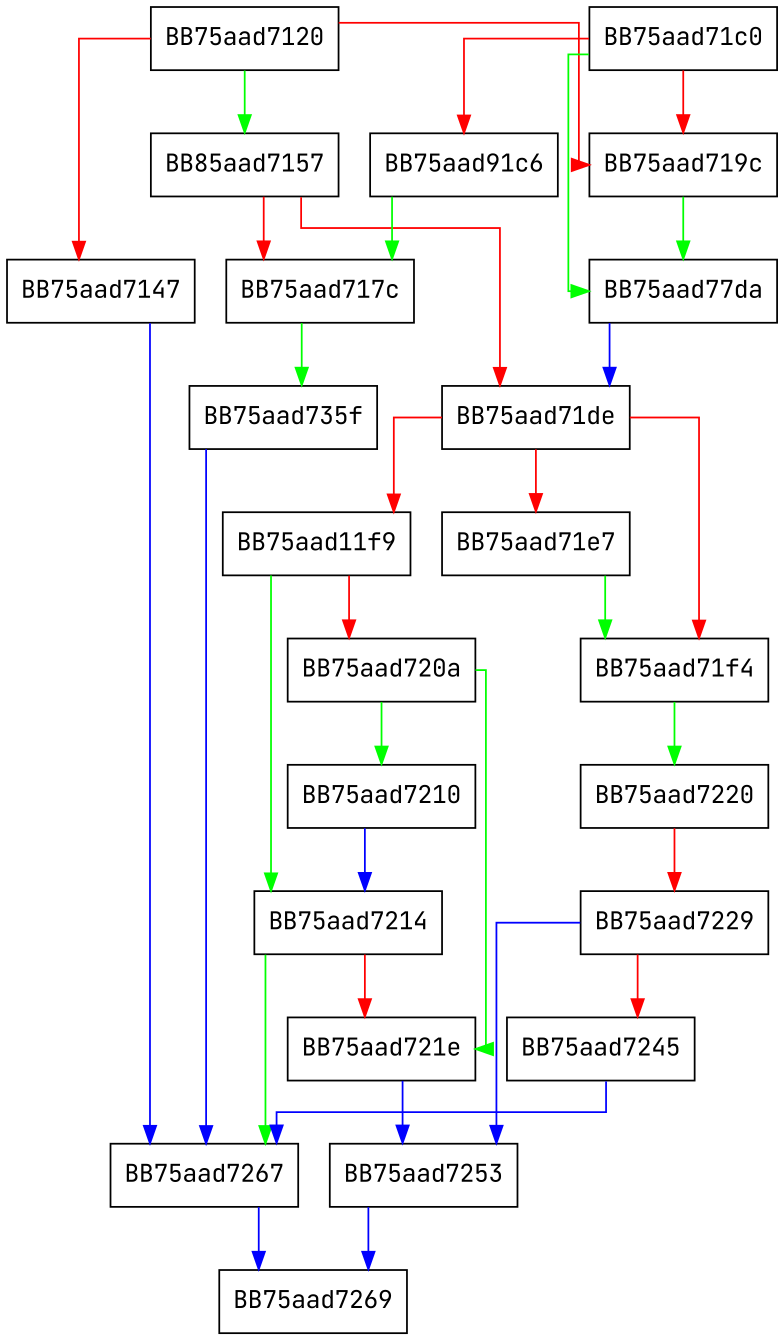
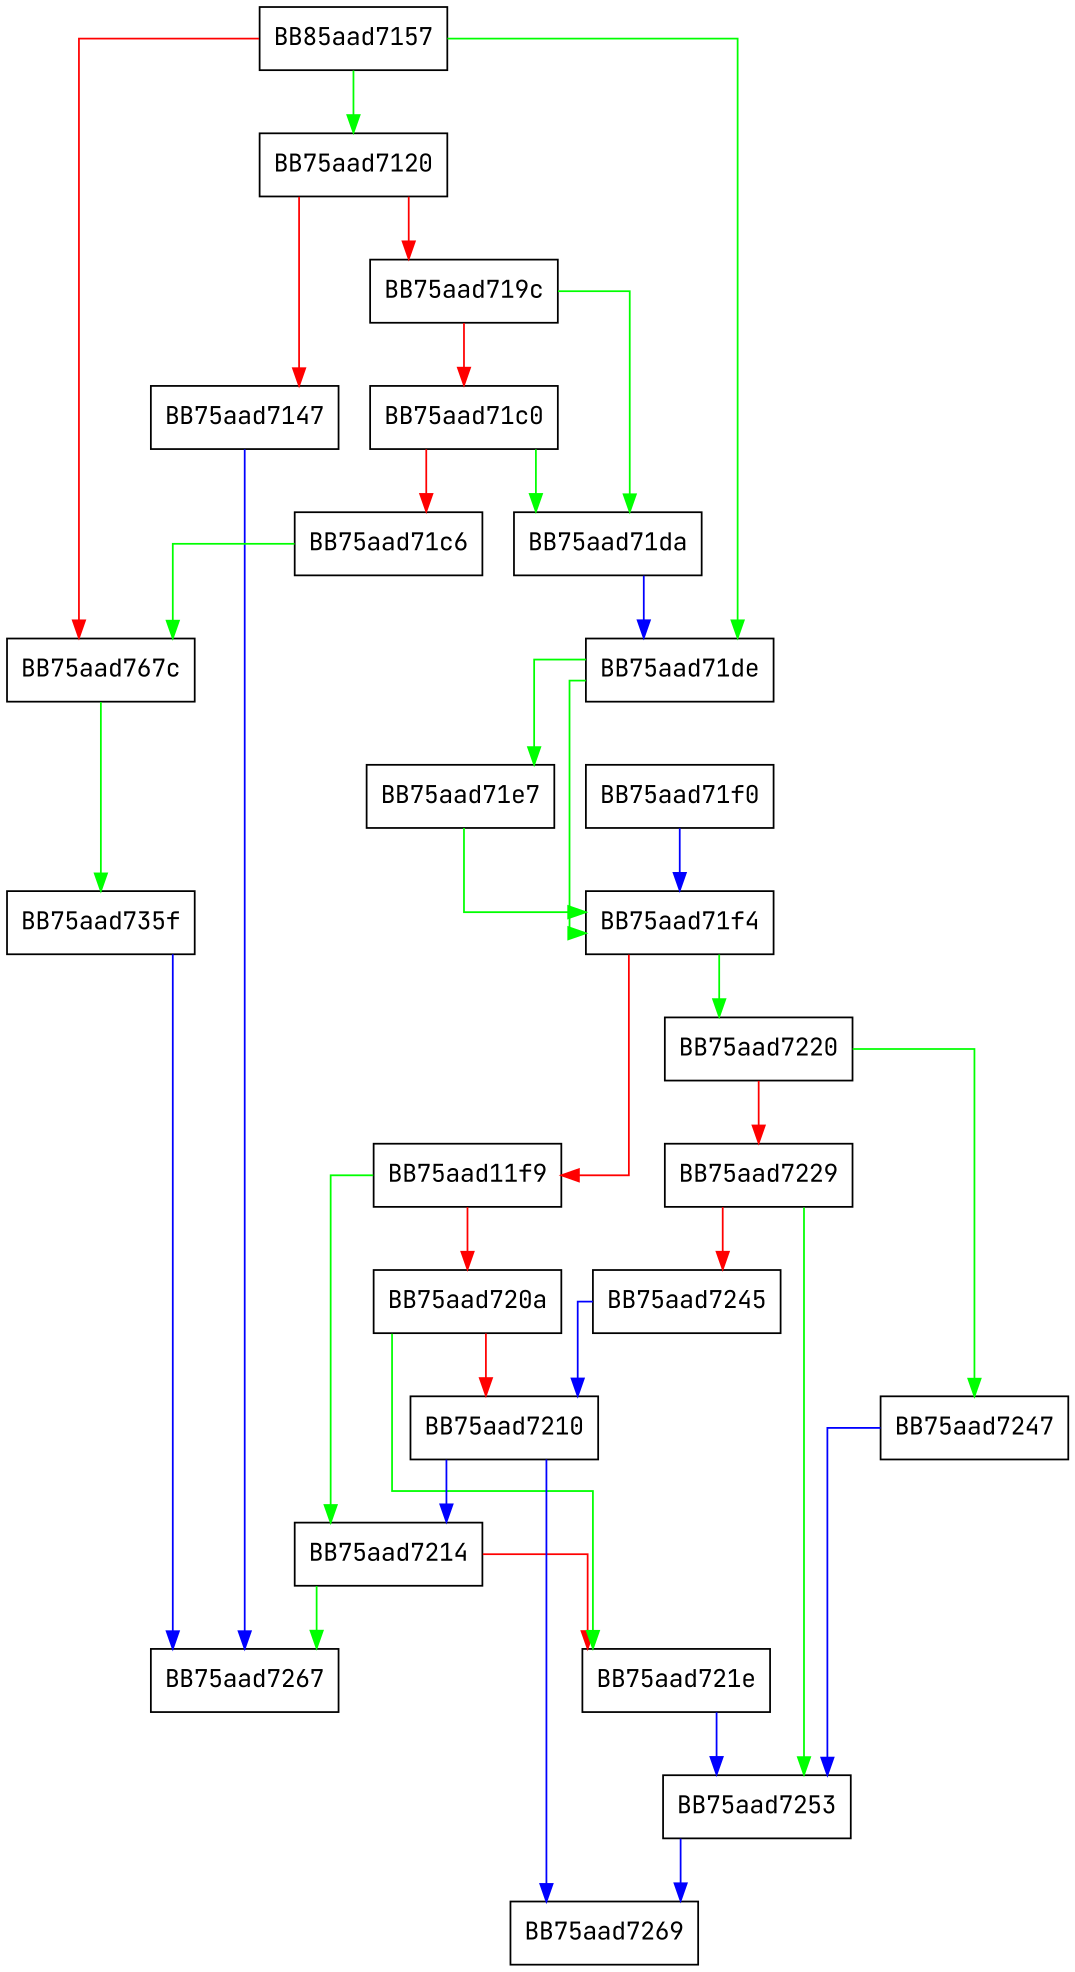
  digraph {
    fontname="JetBrains Mono"
    splines=ortho
    node [fontname="JetBrains Mono" shape=box]
    edge [color=green fontname="JetBrains Mono"]
    n1 [label=BB85aad7157]
    BB75aad7120
    BB75aad7147
    BB75aad719c
    BB75aad71de
-   BB75aad717c
+   BB75aad717c [label=BB75aad767c]
    BB75aad7267
    BB75aad71f4
    BB75aad71e7
    n10 [label=BB75aad735f]
    BB75aad7269
    BB75aad7220
    n13 [label=BB75aad11f9]
-   BB75aad71da [label=BB75aad77da]
+   BB75aad71da
    BB75aad71c0
-   BB75aad71c6 [label=BB75aad91c6]
+   BB75aad71c6
+   BB75aad7247
    BB75aad7229
    BB75aad7214
    BB75aad720a
+   BB75aad71f0
    BB75aad7253
    BB75aad7245
    BB75aad721e
    BB75aad7210
-   n1 -> BB75aad71de [color=red]
+   n1 -> BB75aad71de
    n1 -> BB75aad717c [color=red]
-   BB75aad7120 -> n1
+   n1 -> BB75aad7120
    BB75aad7120 -> BB75aad7147 [color=red]
    BB75aad7120 -> BB75aad719c [color=red]
    BB75aad7147 -> BB75aad7267 [color=blue]
    BB75aad719c -> BB75aad71da
-   BB75aad71c0 -> BB75aad719c [color=red]
-   BB75aad71de -> BB75aad71f4 [color=red]
-   BB75aad71de -> BB75aad71e7 [color=red]
+   BB75aad719c -> BB75aad71c0 [color=red]
+   BB75aad71de -> BB75aad71f4
+   BB75aad71de -> BB75aad71e7
    BB75aad717c -> n10
-   BB75aad7267 -> BB75aad7269 [color=blue]
+   BB75aad7210 -> BB75aad7269 [color=blue]
    BB75aad71f4 -> BB75aad7220
-   BB75aad71de -> n13 [color=red]
+   BB75aad71f4 -> n13 [color=red]
    BB75aad71e7 -> BB75aad71f4
    n10 -> BB75aad7267 [color=blue]
+   BB75aad7220 -> BB75aad7247
    BB75aad7220 -> BB75aad7229 [color=red]
    n13 -> BB75aad7214
    n13 -> BB75aad720a [color=red]
    BB75aad71da -> BB75aad71de [color=blue]
    BB75aad71c0 -> BB75aad71da
    BB75aad71c0 -> BB75aad71c6 [color=red]
    BB75aad71c6 -> BB75aad717c
-   BB75aad7229 -> BB75aad7253 [color=blue]
+   BB75aad7247 -> BB75aad7253 [color=blue]
+   BB75aad7229 -> BB75aad7253
    BB75aad7229 -> BB75aad7245 [color=red]
    BB75aad7214 -> BB75aad7267
    BB75aad7214 -> BB75aad721e [color=red]
    BB75aad720a -> BB75aad721e
-   BB75aad720a -> BB75aad7210
+   BB75aad720a -> BB75aad7210 [color=red]
+   BB75aad71f0 -> BB75aad71f4 [color=blue]
    BB75aad7253 -> BB75aad7269 [color=blue]
-   BB75aad7245 -> BB75aad7267 [color=blue]
+   BB75aad7245 -> BB75aad7210 [color=blue]
    BB75aad721e -> BB75aad7253 [color=blue]
    BB75aad7210 -> BB75aad7214 [color=blue]
  }
